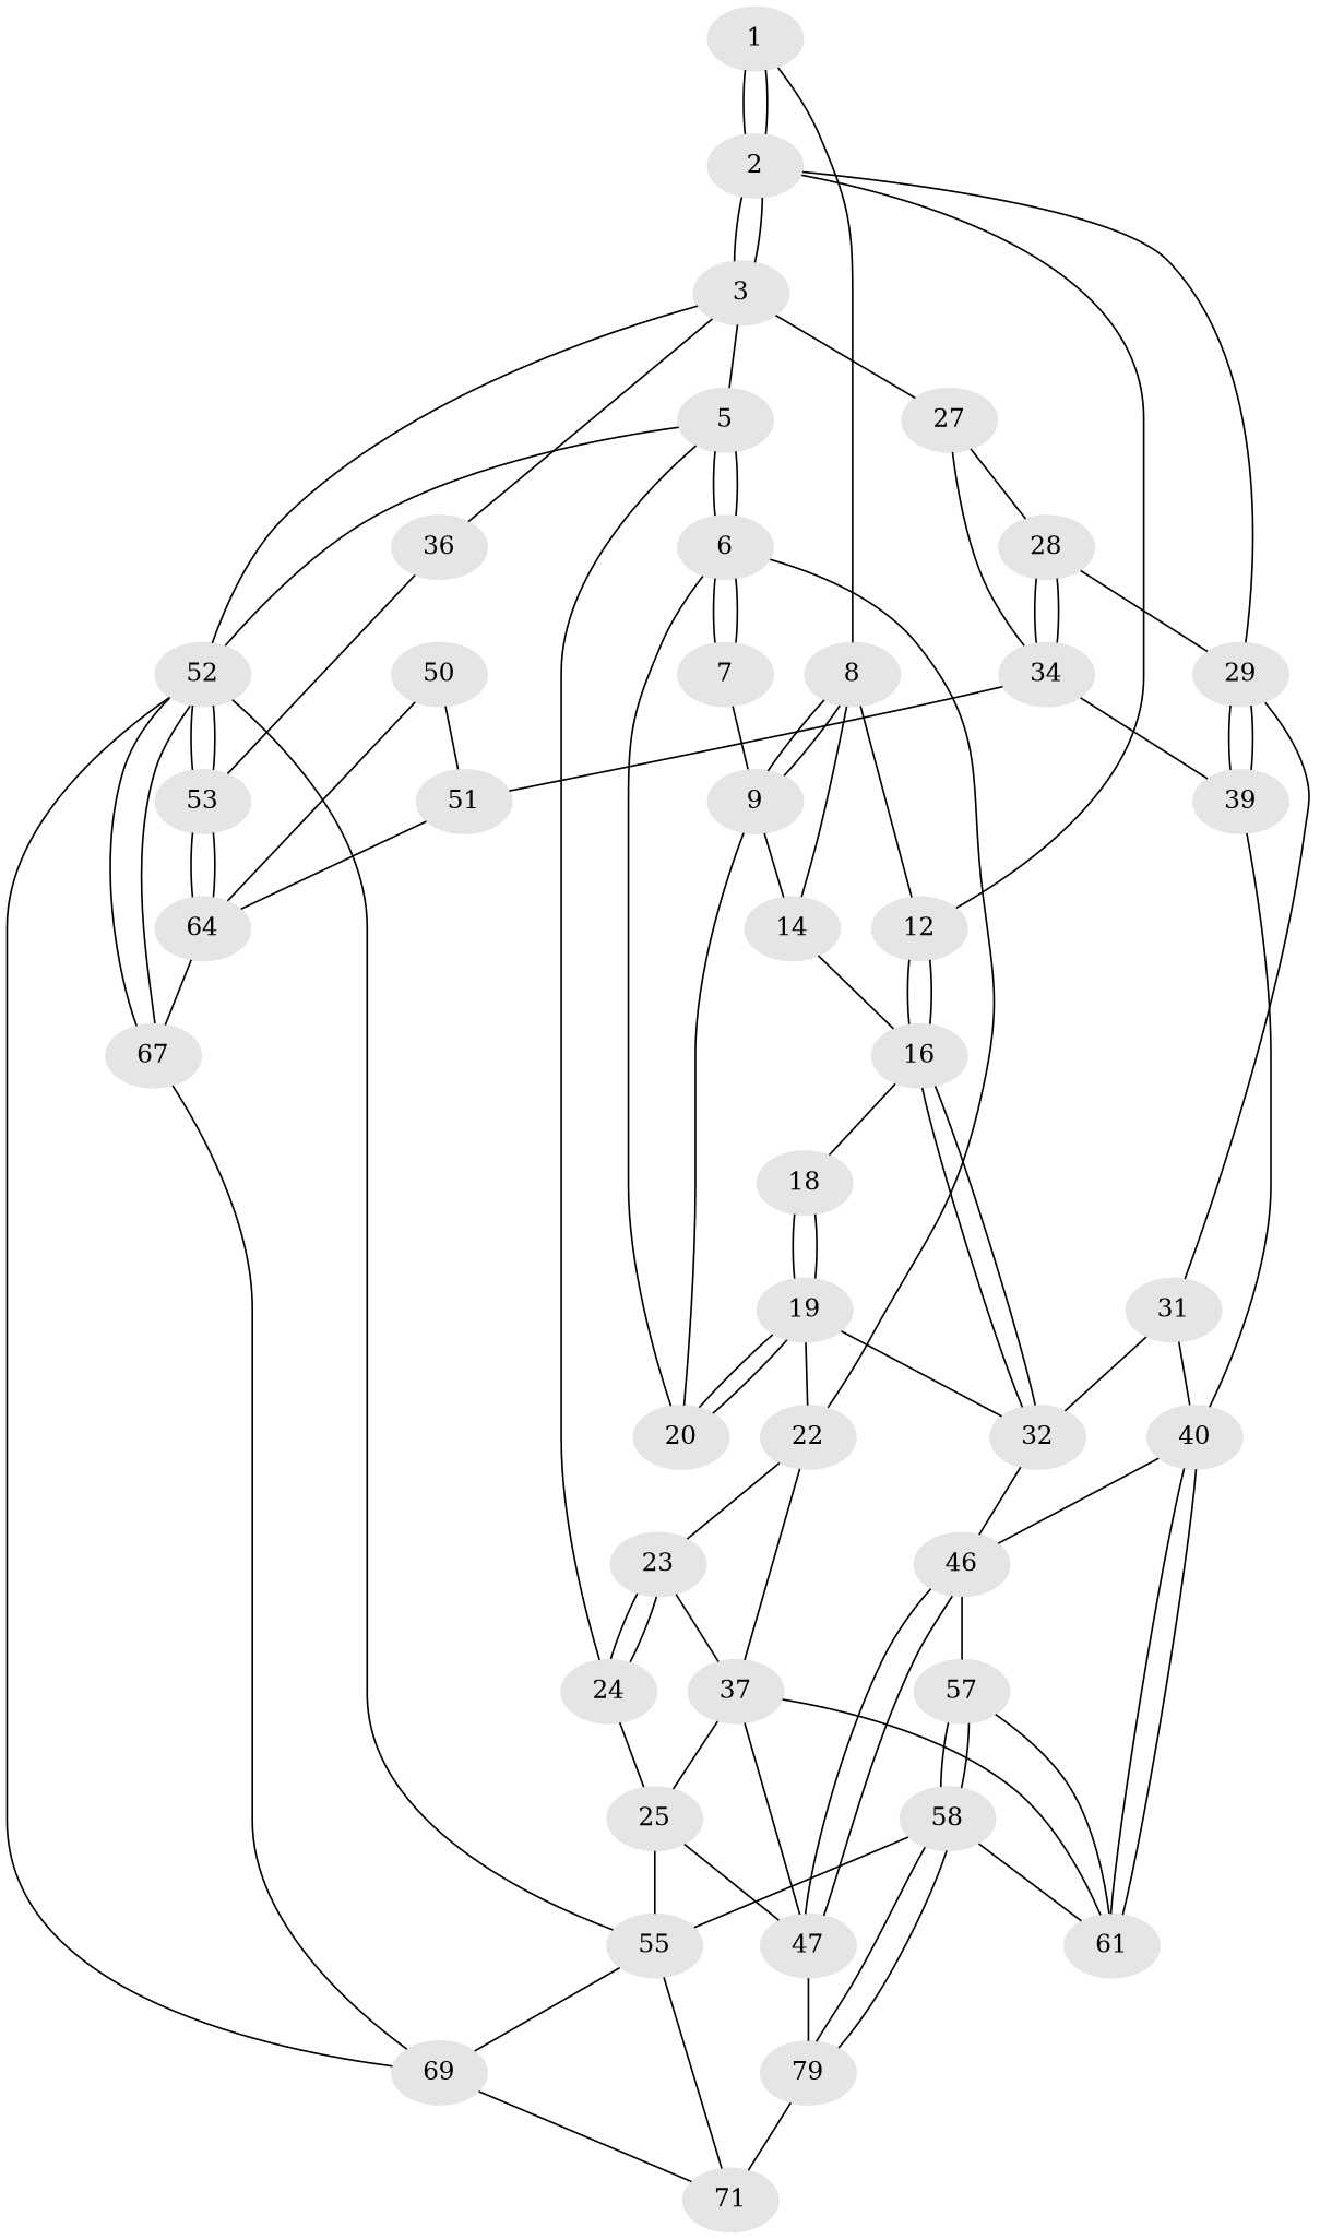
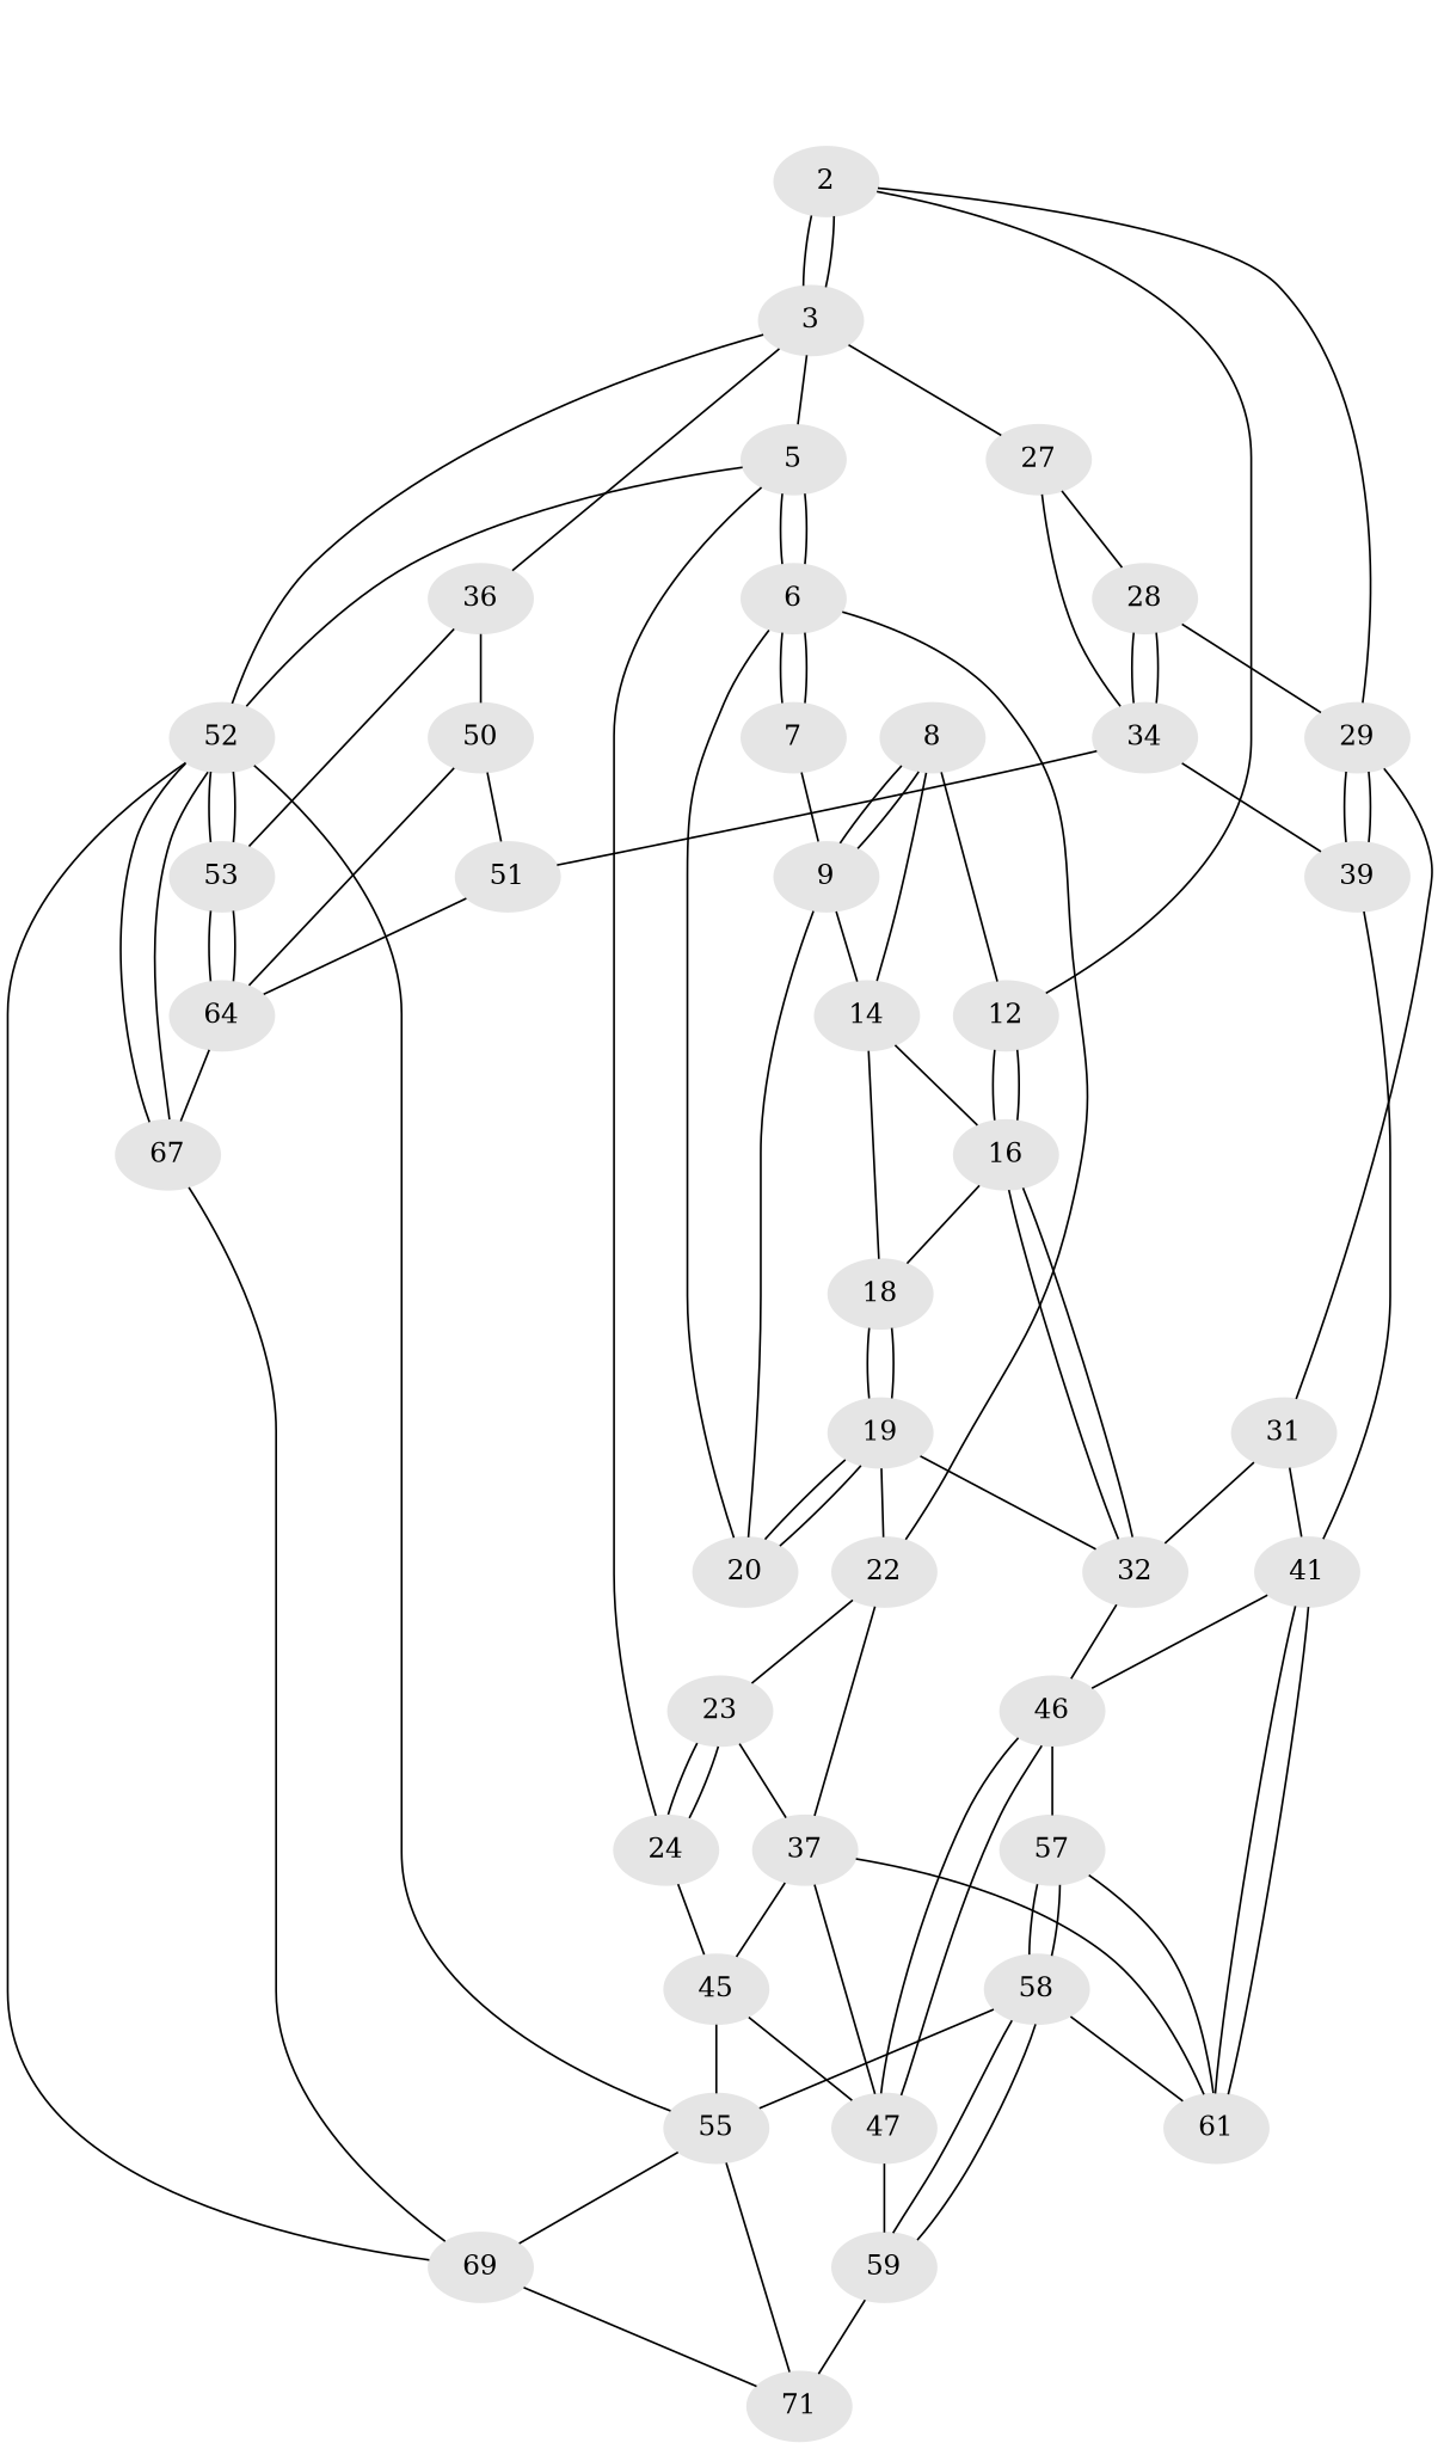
  graph {
    node [color=gray90 style=filled]
    2 [super="+11"]
-   1
    8 [super="+13"]
    3 [super="+4"]
    12
    29 [super="+30"]
    9 [super="+10"]
    14 [super="+15"]
    5
    27 [super="+33"]
    36 [super="+49"]
    52 [super="+56"]
    16 [super="+17"]
    31
    39
    6 [super="+21"]
    24 [super="+43"]
    28
    34 [super="+42"]
    50
    53
    55 [super="+74"]
    67 [super="+68"]
    69 [super="+70"]
    7
    20
    22 [super="+26"]
-   45 [super="+54" label=25]
+   45 [super="+54"]
    23 [super="+38"]
    37 [super="+44"]
    18
    32 [super="+35"]
    19 [super="+25"]
    46 [super="+48"]
    47 [super="+60"]
    61 [super="+63"]
    51 [super="+62"]
-   40 [super="+41"]
+   40 [super="+41" label=41]
    57
    64 [super="+65"]
-   59 [super="+72" label=79]
+   59 [super="+72"]
    71 [super="+73"]
    58 [super="+66"]
    2 -- 3
    2 -- 3
    2 -- 12
    2 -- 29
-   1 -- 2
-   1 -- 2
-   1 -- 8
    8 -- 12
    8 -- 9
    8 -- 9
    8 -- 14
    3 -- 5
    3 -- 27
    3 -- 36
    3 -- 52
    12 -- 16
    12 -- 16
    29 -- 31
    29 -- 39
    29 -- 39
    9 -- 14
    9 -- 20
    14 -- 16
+   14 -- 18
    5 -- 52
    5 -- 6
    5 -- 6
    5 -- 24
    27 -- 28
    27 -- 34
+   36 -- 50
    36 -- 53
    52 -- 53
    52 -- 53
    52 -- 55
    52 -- 67
    52 -- 67
    52 -- 69
    16 -- 18
    16 -- 32
    16 -- 32
    31 -- 32
    31 -- 40
    39 -- 40
    6 -- 7
    6 -- 7
    6 -- 20
    6 -- 22
    24 -- 45
    28 -- 29
    28 -- 34
    28 -- 34
    34 -- 39
    34 -- 51
    50 -- 51
    50 -- 64
    53 -- 64
    53 -- 64
    55 -- 69
    55 -- 71
    67 -- 69
    69 -- 71
    7 -- 9
    22 -- 23
    22 -- 37
    45 -- 55
    45 -- 47
    23 -- 24 [weight=2]
    23 -- 24
    23 -- 37
    37 -- 45
    37 -- 47
    37 -- 61
    18 -- 19
    18 -- 19
    32 -- 46
    19 -- 20
    19 -- 20
    19 -- 22
    19 -- 32
    46 -- 47
    46 -- 47
    46 -- 57
    47 -- 59
    51 -- 64
    40 -- 46
    40 -- 61
    40 -- 61
    57 -- 61
    57 -- 58
    57 -- 58
    64 -- 67
    59 -- 71 [weight=2]
    58 -- 55
    58 -- 61
    58 -- 59
    58 -- 59
  }
